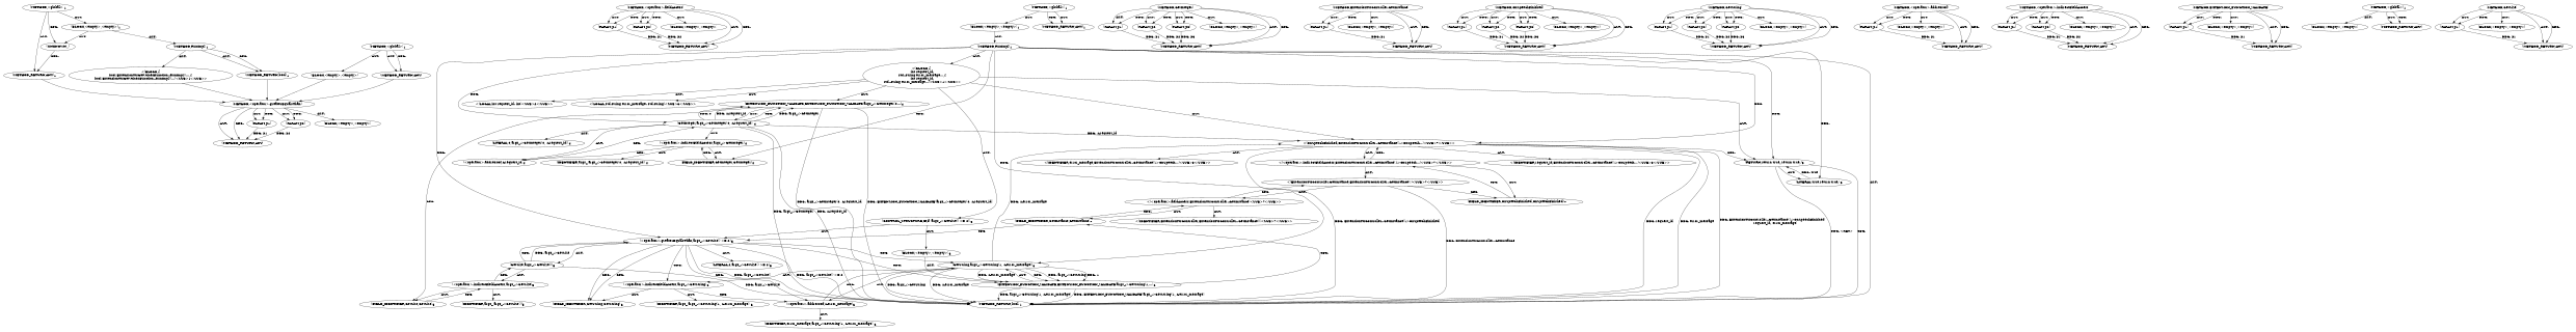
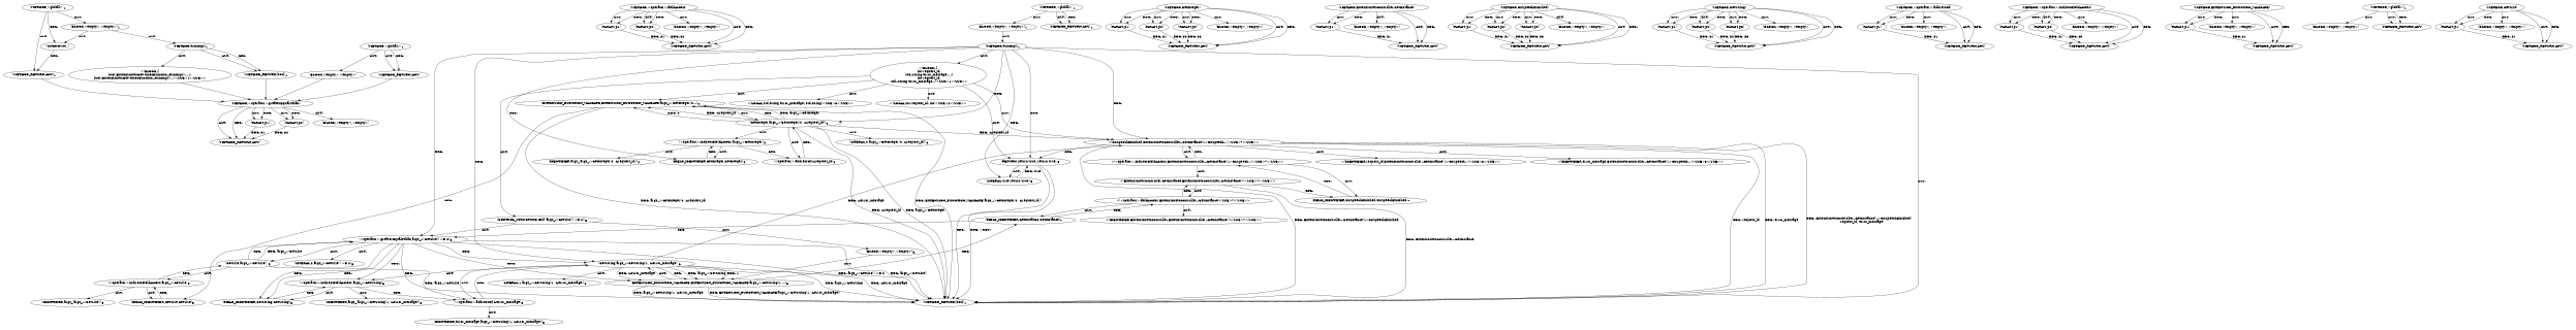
  digraph {
    n1 [label=<(METHOD,&lt;operator&gt;.greaterEqualsThan)>]
    n2 [label=<(PARAM,p1)>]
    n3 [label=<(PARAM,p2)>]
    n4 [label=<(BLOCK,&lt;empty&gt;,&lt;empty&gt;)>]
    n5 [label=<(METHOD_RETURN,ANY)>]
    n6 [label=<(METHOD,&lt;operator&gt;.fieldAccess)>]
    n7 [label=<(PARAM,p1)>]
    n8 [label=<(PARAM,p2)>]
    n9 [label=<(BLOCK,&lt;empty&gt;,&lt;empty&gt;)>]
    n10 [label=<(METHOD_RETURN,ANY)>]
    n11 [label=<(METHOD,&lt;global&gt;)<SUB>1</SUB>>]
    n12 [label=<(BLOCK,&lt;empty&gt;,&lt;empty&gt;)<SUB>1</SUB>>]
    n13 [label=<(METHOD_RETURN,ANY)<SUB>1</SUB>>]
    n14 [label=<(METHOD,RunImpl)<SUB>1</SUB>>]
    n15 [label="<(BLOCK,{\n  int request_id;\n  std::string error_message...,{\n  int request_id;\n  std::string error_message...)<SUB>1</SUB>>"]
    n16 [label=<(GetInteger,args_-&gt;GetInteger(0, &amp;request_id))<SUB>4</SUB>>]
    n17 [label=<(FIELD_IDENTIFIER,GetInteger,GetInteger)<SUB>4</SUB>>]
    n18 [label=<(&lt;operator&gt;.greaterEqualsThan,args_-&gt;GetSize() &gt;= 2)<SUB>5</SUB>>]
    n19 [label=<(GetString,args_-&gt;GetString(1, &amp;error_message))<SUB>6</SUB>>]
    n20 [label="<(OnSpeechFinished,ExtensionTtsController::GetInstance()-&gt;OnSpeech...)<SUB>7</SUB>>"]
    n21 [label=<(RETURN,return true;,return true;)<SUB>9</SUB>>]
    n22 [label=<(LITERAL,true,return true;)<SUB>9</SUB>>]
    n23 [label=<(METHOD_RETURN,bool)<SUB>1</SUB>>]
    n24 [label="<(LOCAL,int request_id: int)<SUB>2</SUB>>"]
    n25 [label="<(LOCAL,std.string error_message: std.string)<SUB>3</SUB>>"]
    n26 [label=<(EXTENSION_FUNCTION_VALIDATE,EXTENSION_FUNCTION_VALIDATE(args_-&gt;GetInteger(0...)<SUB>4</SUB>>]
    n27 [label=<(CONTROL_STRUCTURE,IF,if (args_-&gt;GetSize() &gt;= 2))<SUB>5</SUB>>]
    n28 [label=<(&lt;operator&gt;.indirectFieldAccess,args_-&gt;GetInteger)<SUB>4</SUB>>]
    n29 [label=<(LITERAL,0,args_-&gt;GetInteger(0, &amp;request_id))<SUB>4</SUB>>]
    n30 [label=<(&lt;operator&gt;.addressOf,&amp;request_id)<SUB>4</SUB>>]
    n31 [label=<(GetSize,args_-&gt;GetSize())<SUB>5</SUB>>]
    n32 [label=<(LITERAL,2,args_-&gt;GetSize() &gt;= 2)<SUB>5</SUB>>]
    n33 [label=<(EXTENSION_FUNCTION_VALIDATE,EXTENSION_FUNCTION_VALIDATE(args_-&gt;GetString(1,...)<SUB>6</SUB>>]
    n34 [label=<(&lt;operator&gt;.indirectFieldAccess,args_-&gt;GetString)<SUB>6</SUB>>]
    n35 [label=<(FIELD_IDENTIFIER,GetString,GetString)<SUB>6</SUB>>]
    n36 [label=<(&lt;operator&gt;.addressOf,&amp;error_message)<SUB>6</SUB>>]
+   n37 [label=<(LITERAL,1,args_-&gt;GetString(1, &amp;error_message))<SUB>6</SUB>>]
    n38 [label="<(&lt;operator&gt;.indirectFieldAccess,ExtensionTtsController::GetInstance()-&gt;OnSpeech...)<SUB>7</SUB>>"]
    n39 [label="<(IDENTIFIER,request_id,ExtensionTtsController::GetInstance()-&gt;OnSpeech...)<SUB>8</SUB>>"]
    n40 [label="<(IDENTIFIER,error_message,ExtensionTtsController::GetInstance()-&gt;OnSpeech...)<SUB>8</SUB>>"]
    n41 [label=<(FIELD_IDENTIFIER,GetSize,GetSize)<SUB>5</SUB>>]
    n42 [label=<(BLOCK,&lt;empty&gt;,&lt;empty&gt;)<SUB>6</SUB>>]
    n43 [label=<(&lt;operator&gt;.indirectFieldAccess,args_-&gt;GetSize)<SUB>5</SUB>>]
    n44 [label=<(IDENTIFIER,args_,args_-&gt;GetInteger(0, &amp;request_id))<SUB>4</SUB>>]
    n45 [label=<(FIELD_IDENTIFIER,GetInstance,GetInstance)<SUB>7</SUB>>]
    n46 [label=<(IDENTIFIER,args_,args_-&gt;GetString(1, &amp;error_message))<SUB>6</SUB>>]
    n47 [label=<(IDENTIFIER,error_message,args_-&gt;GetString(1, &amp;error_message))<SUB>6</SUB>>]
    n48 [label="<(&lt;operator&gt;.fieldAccess,ExtensionTtsController::GetInstance)<SUB>7</SUB>>"]
    n49 [label=<(IDENTIFIER,args_,args_-&gt;GetSize())<SUB>5</SUB>>]
    n50 [label="<(ExtensionTtsController.GetInstance,ExtensionTtsController::GetInstance())<SUB>7</SUB>>"]
    n51 [label=<(FIELD_IDENTIFIER,OnSpeechFinished,OnSpeechFinished)<SUB>7</SUB>>]
    n52 [label="<(IDENTIFIER,ExtensionTtsController,ExtensionTtsController::GetInstance())<SUB>7</SUB>>"]
    n53 [label=<(METHOD,GetInteger)>]
    n54 [label=<(PARAM,p1)>]
    n55 [label=<(PARAM,p2)>]
    n56 [label=<(PARAM,p3)>]
    n57 [label=<(BLOCK,&lt;empty&gt;,&lt;empty&gt;)>]
    n58 [label=<(METHOD_RETURN,ANY)>]
    n59 [label=<(METHOD,ExtensionTtsController.GetInstance)>]
    n60 [label=<(PARAM,p1)>]
    n61 [label=<(BLOCK,&lt;empty&gt;,&lt;empty&gt;)>]
    n62 [label=<(METHOD_RETURN,ANY)>]
    n63 [label=<(METHOD,OnSpeechFinished)>]
    n64 [label=<(PARAM,p1)>]
    n65 [label=<(PARAM,p2)>]
    n66 [label=<(PARAM,p3)>]
    n67 [label=<(BLOCK,&lt;empty&gt;,&lt;empty&gt;)>]
    n68 [label=<(METHOD_RETURN,ANY)>]
    n69 [label=<(METHOD,GetString)>]
    n70 [label=<(PARAM,p1)>]
    n71 [label=<(PARAM,p2)>]
    n72 [label=<(PARAM,p3)>]
    n73 [label=<(BLOCK,&lt;empty&gt;,&lt;empty&gt;)>]
    n74 [label=<(METHOD_RETURN,ANY)>]
    n75 [label=<(METHOD,&lt;operator&gt;.addressOf)>]
    n76 [label=<(PARAM,p1)>]
    n77 [label=<(BLOCK,&lt;empty&gt;,&lt;empty&gt;)>]
    n78 [label=<(METHOD_RETURN,ANY)>]
    n79 [label=<(METHOD,&lt;operator&gt;.indirectFieldAccess)>]
    n80 [label=<(PARAM,p1)>]
    n81 [label=<(PARAM,p2)>]
    n82 [label=<(BLOCK,&lt;empty&gt;,&lt;empty&gt;)>]
    n83 [label=<(METHOD_RETURN,ANY)>]
    n84 [label=<(METHOD,EXTENSION_FUNCTION_VALIDATE)>]
    n85 [label=<(PARAM,p1)>]
    n86 [label=<(BLOCK,&lt;empty&gt;,&lt;empty&gt;)>]
    n87 [label=<(METHOD_RETURN,ANY)>]
    n88 [label=<(METHOD,&lt;global&gt;)<SUB>1</SUB>>]
    n89 [label=<(BLOCK,&lt;empty&gt;,&lt;empty&gt;)>]
    n90 [label=<(METHOD_RETURN,ANY)>]
    n91 [label=<(METHOD,GetSize)>]
    n92 [label=<(PARAM,p1)>]
    n93 [label=<(BLOCK,&lt;empty&gt;,&lt;empty&gt;)>]
    n94 [label=<(METHOD_RETURN,ANY)>]
    n95 [label=<(METHOD,&lt;global&gt;)<SUB>1</SUB>>]
    n96 [label=<(BLOCK,&lt;empty&gt;,&lt;empty&gt;)<SUB>1</SUB>>]
    n97 [label=<(UNKNOWN,,)>]
    n98 [label=<(METHOD_RETURN,ANY)<SUB>1</SUB>>]
    n99 [label=<(METHOD,RunImpl)<SUB>1</SUB>>]
    n100 [label="<(BLOCK,{\nbool ExtensionTtsGetVoicesFunction::RunImpl()...,{\nbool ExtensionTtsGetVoicesFunction::RunImpl()...)<SUB>1</SUB>>"]
    n101 [label=<(METHOD_RETURN,bool)<SUB>1</SUB>>]
    n102 [label=<(METHOD,&lt;global&gt;)<SUB>1</SUB>>]
    n103 [label=<(BLOCK,&lt;empty&gt;,&lt;empty&gt;)>]
    n104 [label=<(METHOD_RETURN,ANY)>]
    n1 -> n2 [label="AST: "]
    n1 -> n2 [label="DDG: "]
    n1 -> n3 [label="AST: "]
    n1 -> n3 [label="DDG: "]
    n1 -> n4 [label="AST: "]
    n1 -> n5 [label="AST: "]
    n1 -> n5 [label="CFG: "]
    n2 -> n5 [label="DDG: p1"]
    n3 -> n5 [label="DDG: p2"]
    n6 -> n7 [label="AST: "]
    n6 -> n7 [label="DDG: "]
    n6 -> n8 [label="AST: "]
    n6 -> n8 [label="DDG: "]
    n6 -> n9 [label="AST: "]
    n6 -> n10 [label="AST: "]
    n6 -> n10 [label="CFG: "]
    n7 -> n10 [label="DDG: p1"]
    n8 -> n10 [label="DDG: p2"]
    n11 -> n12 [label="AST: "]
    n11 -> n13 [label="AST: "]
    n11 -> n13 [label="CFG: "]
    n12 -> n14 [label="AST: "]
    n14 -> n15 [label="AST: "]
    n14 -> n16 [label="DDG: "]
    n14 -> n17 [label="CFG: "]
    n14 -> n18 [label="DDG: "]
    n14 -> n19 [label="DDG: "]
    n14 -> n20 [label="DDG: "]
    n14 -> n21 [label="DDG: "]
    n14 -> n22 [label="DDG: "]
    n14 -> n23 [label="AST: "]
    n15 -> n20 [label="AST: "]
    n15 -> n21 [label="AST: "]
    n15 -> n24 [label="AST: "]
    n15 -> n25 [label="AST: "]
    n15 -> n26 [label="AST: "]
    n15 -> n27 [label="AST: "]
    n16 -> n20 [label="DDG: &amp;request_id"]
    n16 -> n23 [label="DDG: args_-&gt;GetInteger"]
    n16 -> n23 [label="DDG: &amp;request_id"]
    n16 -> n26 [label="CFG: "]
    n16 -> n26 [label="DDG: args_-&gt;GetInteger"]
    n16 -> n26 [label="DDG: 0"]
    n16 -> n26 [label="DDG: &amp;request_id"]
    n16 -> n28 [label="AST: "]
    n16 -> n29 [label="AST: "]
    n16 -> n30 [label="AST: "]
    n17 -> n28 [label="CFG: "]
-   n18 -> n19 [label="CDG: "]
+   n18 -> n19 [label="DDG: "]
    n18 -> n23 [label="DDG: args_-&gt;GetSize()"]
    n18 -> n23 [label="DDG: args_-&gt;GetSize() &gt;= 2"]
    n18 -> n31 [label="AST: "]
    n18 -> n32 [label="AST: "]
    n18 -> n33 [label="CDG: "]
    n18 -> n34 [label="CDG: "]
    n18 -> n35 [label="CFG: "]
    n18 -> n35 [label="CDG: "]
    n18 -> n36 [label="CDG: "]
    n19 -> n20 [label="DDG: &amp;error_message"]
    n19 -> n23 [label="DDG: args_-&gt;GetString"]
    n19 -> n23 [label="DDG: &amp;error_message"]
    n19 -> n33 [label="CFG: "]
    n19 -> n33 [label="DDG: args_-&gt;GetString"]
    n19 -> n33 [label="DDG: 1"]
    n19 -> n33 [label="DDG: &amp;error_message"]
    n19 -> n34 [label="AST: "]
    n19 -> n36 [label="AST: "]
+   n19 -> n37 [label="AST: "]
    n20 -> n21 [label="CFG: "]
    n20 -> n23 [label="DDG: ExtensionTtsController::GetInstance()-&gt;OnSpeechFinished"]
    n20 -> n23 [label="DDG: request_id"]
    n20 -> n23 [label="DDG: error_message"]
    n20 -> n23 [label="DDG: ExtensionTtsController::GetInstance()-&gt;OnSpeechFinished(\n      request_id, error_message)"]
    n20 -> n38 [label="AST: "]
    n20 -> n39 [label="AST: "]
    n20 -> n40 [label="AST: "]
    n21 -> n22 [label="AST: "]
    n21 -> n23 [label="CFG: "]
    n21 -> n23 [label="DDG: &lt;RET&gt;"]
    n22 -> n21 [label="DDG: true"]
    n26 -> n16 [label="AST: "]
    n26 -> n23 [label="DDG: args_-&gt;GetInteger(0, &amp;request_id)"]
    n26 -> n23 [label="DDG: EXTENSION_FUNCTION_VALIDATE(args_-&gt;GetInteger(0, &amp;request_id))"]
    n26 -> n41 [label="CFG: "]
    n27 -> n18 [label="AST: "]
    n27 -> n42 [label="AST: "]
    n28 -> n17 [label="AST: "]
    n28 -> n30 [label="CFG: "]
    n28 -> n44 [label="AST: "]
    n30 -> n16 [label="CFG: "]
    n31 -> n18 [label="CFG: "]
    n31 -> n18 [label="DDG: args_-&gt;GetSize"]
    n31 -> n23 [label="DDG: args_-&gt;GetSize"]
    n31 -> n43 [label="AST: "]
    n33 -> n19 [label="AST: "]
    n33 -> n23 [label="DDG: args_-&gt;GetString(1, &amp;error_message)"]
    n33 -> n23 [label="DDG: EXTENSION_FUNCTION_VALIDATE(args_-&gt;GetString(1, &amp;error_message))"]
    n33 -> n45 [label="CFG: "]
    n34 -> n35 [label="AST: "]
    n34 -> n36 [label="CFG: "]
    n34 -> n46 [label="AST: "]
+   n35 -> n34 [label="CFG: "]
    n36 -> n19 [label="CFG: "]
    n36 -> n47 [label="AST: "]
    n38 -> n20 [label="CFG: "]
    n38 -> n50 [label="AST: "]
    n38 -> n51 [label="AST: "]
    n41 -> n43 [label="CFG: "]
    n42 -> n33 [label="AST: "]
    n43 -> n31 [label="CFG: "]
    n43 -> n41 [label="AST: "]
    n43 -> n49 [label="AST: "]
    n45 -> n18 [label="CFG: "]
    n45 -> n48 [label="CFG: "]
    n48 -> n45 [label="AST: "]
    n48 -> n50 [label="CFG: "]
    n48 -> n52 [label="AST: "]
    n50 -> n23 [label="DDG: ExtensionTtsController::GetInstance"]
    n50 -> n48 [label="AST: "]
    n50 -> n51 [label="CFG: "]
    n51 -> n38 [label="CFG: "]
    n53 -> n54 [label="AST: "]
    n53 -> n54 [label="DDG: "]
    n53 -> n55 [label="AST: "]
    n53 -> n55 [label="DDG: "]
    n53 -> n56 [label="AST: "]
    n53 -> n56 [label="DDG: "]
    n53 -> n57 [label="AST: "]
    n53 -> n58 [label="AST: "]
    n53 -> n58 [label="CFG: "]
    n54 -> n58 [label="DDG: p1"]
    n55 -> n58 [label="DDG: p2"]
    n56 -> n58 [label="DDG: p3"]
    n59 -> n60 [label="AST: "]
    n59 -> n60 [label="DDG: "]
    n59 -> n61 [label="AST: "]
    n59 -> n62 [label="AST: "]
    n59 -> n62 [label="CFG: "]
    n60 -> n62 [label="DDG: p1"]
    n63 -> n64 [label="AST: "]
    n63 -> n64 [label="DDG: "]
    n63 -> n65 [label="AST: "]
    n63 -> n65 [label="DDG: "]
    n63 -> n66 [label="AST: "]
    n63 -> n66 [label="DDG: "]
    n63 -> n67 [label="AST: "]
    n63 -> n68 [label="AST: "]
    n63 -> n68 [label="CFG: "]
    n64 -> n68 [label="DDG: p1"]
    n65 -> n68 [label="DDG: p2"]
    n66 -> n68 [label="DDG: p3"]
    n69 -> n70 [label="AST: "]
    n69 -> n70 [label="DDG: "]
    n69 -> n71 [label="AST: "]
    n69 -> n71 [label="DDG: "]
    n69 -> n72 [label="AST: "]
    n69 -> n72 [label="DDG: "]
    n69 -> n73 [label="AST: "]
    n69 -> n74 [label="AST: "]
    n69 -> n74 [label="CFG: "]
    n70 -> n74 [label="DDG: p1"]
    n71 -> n74 [label="DDG: p2"]
    n72 -> n74 [label="DDG: p3"]
    n75 -> n76 [label="AST: "]
    n75 -> n76 [label="DDG: "]
    n75 -> n77 [label="AST: "]
    n75 -> n78 [label="AST: "]
    n75 -> n78 [label="CFG: "]
    n76 -> n78 [label="DDG: p1"]
    n79 -> n80 [label="AST: "]
    n79 -> n80 [label="DDG: "]
    n79 -> n81 [label="AST: "]
    n79 -> n81 [label="DDG: "]
    n79 -> n82 [label="AST: "]
    n79 -> n83 [label="AST: "]
    n79 -> n83 [label="CFG: "]
    n80 -> n83 [label="DDG: p1"]
    n81 -> n83 [label="DDG: p2"]
    n84 -> n85 [label="AST: "]
    n84 -> n85 [label="DDG: "]
    n84 -> n86 [label="AST: "]
    n84 -> n87 [label="AST: "]
    n84 -> n87 [label="CFG: "]
    n85 -> n87 [label="DDG: p1"]
    n88 -> n89 [label="AST: "]
    n88 -> n90 [label="AST: "]
    n88 -> n90 [label="CFG: "]
    n91 -> n92 [label="AST: "]
    n91 -> n92 [label="DDG: "]
    n91 -> n93 [label="AST: "]
    n91 -> n94 [label="AST: "]
    n91 -> n94 [label="CFG: "]
    n92 -> n94 [label="DDG: p1"]
    n95 -> n96 [label="AST: "]
    n95 -> n97 [label="CFG: "]
    n95 -> n98 [label="AST: "]
    n96 -> n97 [label="AST: "]
    n96 -> n99 [label="AST: "]
    n97 -> n98 [label="CFG: "]
    n98 -> n1
    n99 -> n100 [label="AST: "]
    n99 -> n101 [label="AST: "]
    n99 -> n101 [label="CFG: "]
    n100 -> n1
    n101 -> n1
    n102 -> n103 [label="AST: "]
    n102 -> n104 [label="AST: "]
    n102 -> n104 [label="CFG: "]
    n103 -> n1
    n104 -> n1
  }
